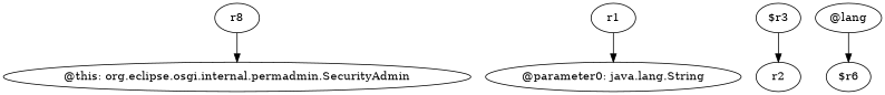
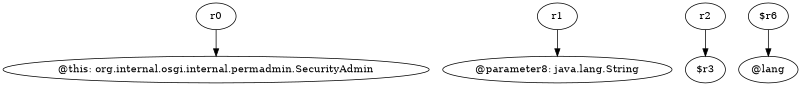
  digraph {
-   n1 [label="@this: org.eclipse.osgi.internal.permadmin.SecurityAdmin"]
-   n2 [label=r8]
-   n3 [label="@parameter0: java.lang.String"]
+   n1 [label="@this: org.internal.osgi.internal.permadmin.SecurityAdmin"]
+   n2 [label=r0]
+   n3 [label="@parameter8: java.lang.String"]
    n4 [label=r1]
    n5 [label="$r3"]
    n6 [label=r2]
    n7 [label="@lang"]
    n8 [label="$r6"]
    n2 -> n1
    n4 -> n3
-   n5 -> n6
-   n7 -> n8
+   n6 -> n5
+   n8 -> n7
  }
